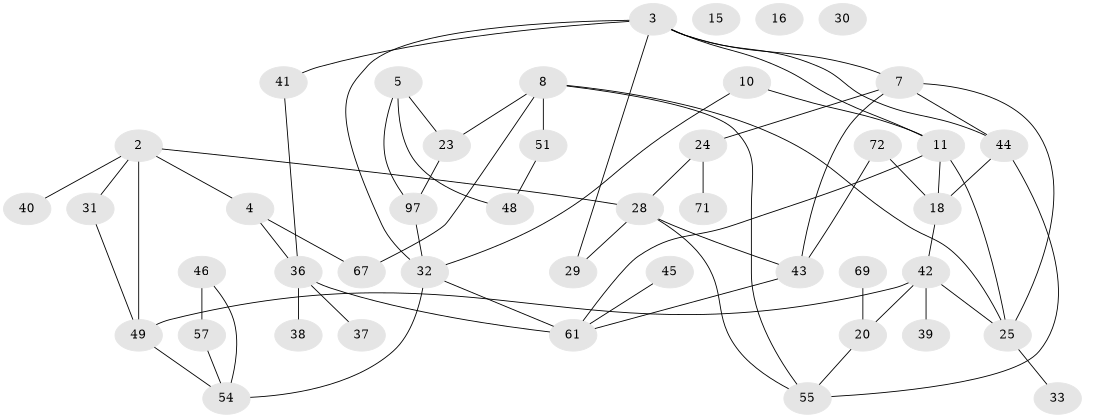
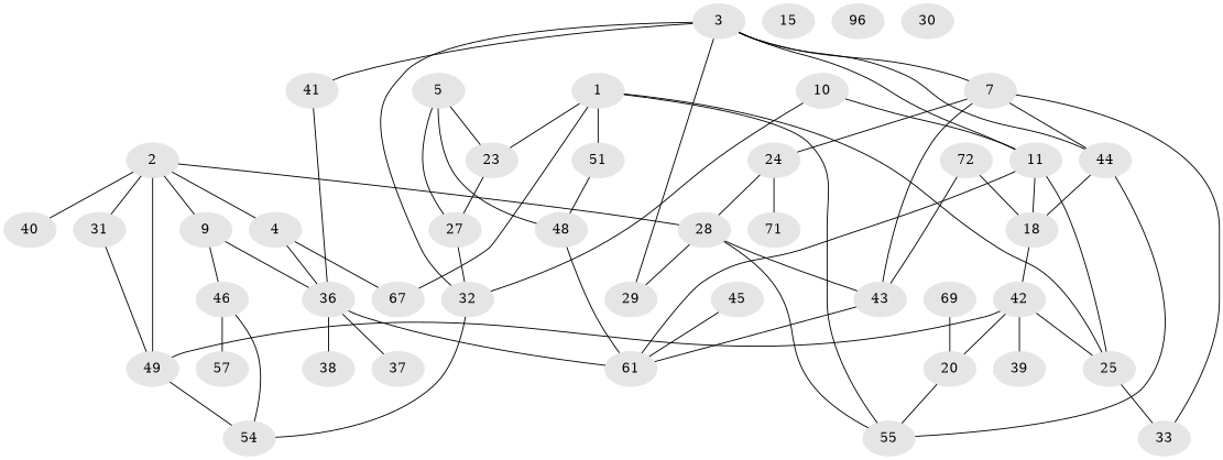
  graph {
    node [color=gray90 style=filled]
-   1 [super="+21" label=8]
+   1 [super="+21"]
    23 [super="+35"]
    25 [super="+42"]
    51
    55
    67
-   27 [super="+52" label=97]
+   27 [super="+52"]
    33 [super="+72"]
    48
    2 [super="+44"]
    4
+   9 [super="+66"]
    28 [super="+63"]
    31 [super="+34"]
    40 [super="+70"]
    49
    36 [super="+61"]
    46 [super="+47"]
    29
    43 [super="+57"]
    54 [super="+56"]
    3 [super="+8"]
    7 [super="+53"]
    11 [super="+73"]
    n25 [label=44]
    32 [super="+60"]
    41
    24 [super="+58"]
    18 [super="+20"]
    n30 [label=61 super="+69"]
    37
    38
    5 [super="+6"]
    71
    n35 [label=57 super="+65"]
    10 [super="+17"]
    n37 [label=42 super="+68"]
    n38 [label=72]
    15
-   16
+   16 [label=96]
    n41 [label=20 super="+59"]
    39
    n43 [label=69]
    30
    45
    1 -- 23
    1 -- 25
    1 -- 51
    1 -- 55
    1 -- 67
    23 -- 27
    25 -- 33
    51 -- 48
    27 -- 32
    2 -- 4 [weight=2]
+   2 -- 9
    2 -- 28
    2 -- 31 [weight=2]
    2 -- 40
    2 -- 49 [weight=2]
    4 -- 67
    4 -- 36
+   9 -- 36
+   9 -- 46
    28 -- 55
    28 -- 29
    28 -- 43
    31 -- 49
    49 -- 54
    36 -- n30
    36 -- 37
    36 -- 38
    46 -- 54
    46 -- n35
    43 -- n30
    3 -- 29
    3 -- 7
    3 -- 11
    3 -- n25
    3 -- 32
    3 -- 41
-   7 -- 25
+   7 -- 33
    7 -- 43
    7 -- n25
    7 -- 24
    11 -- 25
    11 -- 18
    11 -- n30
    n25 -- 55
    n25 -- 18
    32 -- 54
-   32 -- n30
+   48 -- n30
    41 -- 36
    24 -- 28
    24 -- 71
    18 -- n37
    5 -- 23
    5 -- 27
    5 -- 48
-   n35 -- 54
    10 -- 11
    10 -- 32
    n37 -- 25
    n37 -- 49
    n37 -- n41
    n37 -- 39
    n38 -- 43
    n38 -- 18
    n41 -- 55
    n43 -- n41
    45 -- n30
  }
